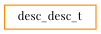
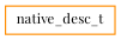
  digraph {
    rankdir=TB
    fontname="Playfair Display"
-   n1 [color=darkorange fillcolor=white fontname="Playfair Display" fontsize=10 height=0.2 label=desc_desc_t shape=record style=filled width=0.4]
+   n1 [color=darkorange fillcolor=white fontname="Playfair Display" fontsize=10 height=0.2 label=native_desc_t shape=record style=filled width=0.4]
  }
